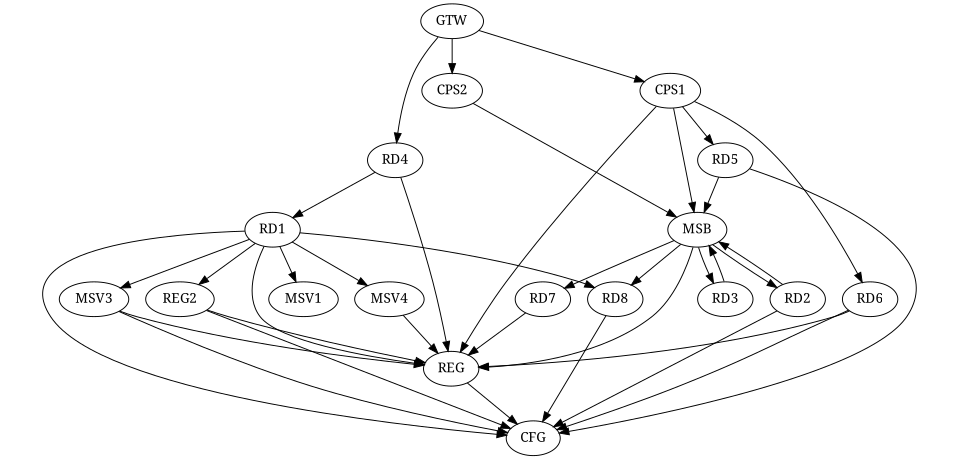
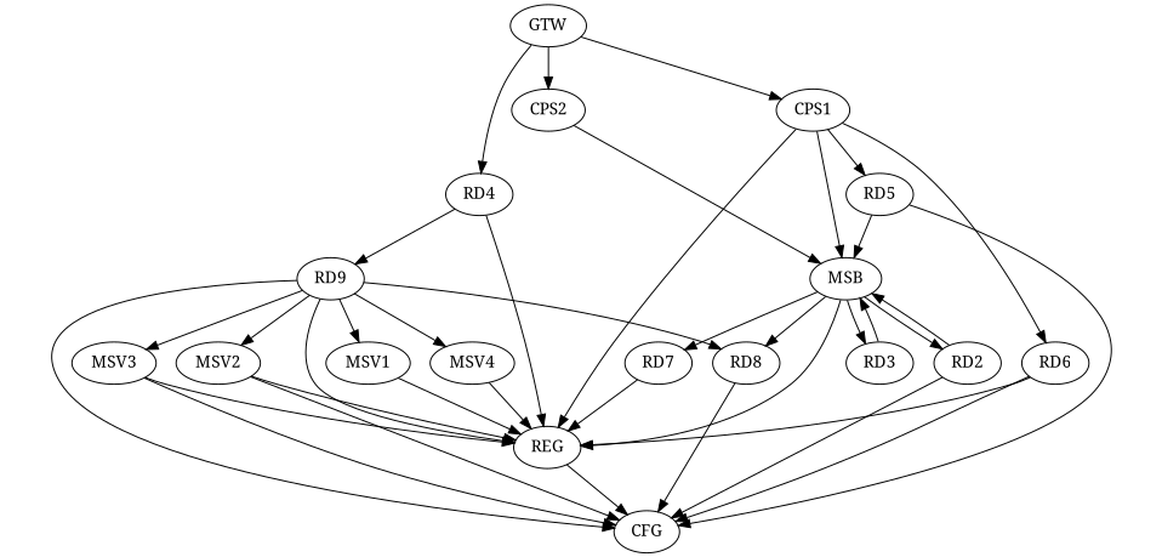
  strict digraph {
    fontname="Noto Serif"
    node [fontname="Noto Serif"]
    edge [fontname="Noto Serif"]
-   n1 [label=RD1]
+   n1 [label=RD9]
    n2 [label=RD8]
    n3 [label=REG]
    n4 [label=CFG]
    n5 [label=MSV1]
-   n6 [label=REG2]
+   n6 [label=MSV2]
    n7 [label=MSV3]
    n8 [label=MSV4]
    n9 [label=RD2]
    n10 [label=MSB]
    n11 [label=RD3]
    n12 [label=RD7]
    n13 [label=RD4]
    n14 [label=RD5]
    n15 [label=RD6]
    n16 [label=CPS1]
    n17 [label=CPS2]
    n18 [label=GTW]
    n1 -> n2
    n1 -> n3
    n1 -> n4
    n1 -> n5
    n1 -> n6
    n1 -> n7
    n1 -> n8
    n2 -> n4
    n3 -> n4
+   n5 -> n3
    n6 -> n3
    n6 -> n4
    n7 -> n3
    n7 -> n4
    n8 -> n3
    n9 -> n4
    n9 -> n10
    n10 -> n2
    n10 -> n3
    n10 -> n9
    n10 -> n11
    n10 -> n12
    n11 -> n10
    n12 -> n3
    n13 -> n1
    n13 -> n3
    n14 -> n4
    n14 -> n10
    n15 -> n3
    n15 -> n4
    n16 -> n3
    n16 -> n10
    n16 -> n14
    n16 -> n15
    n17 -> n10
    n18 -> n13
    n18 -> n16
    n18 -> n17
  }
